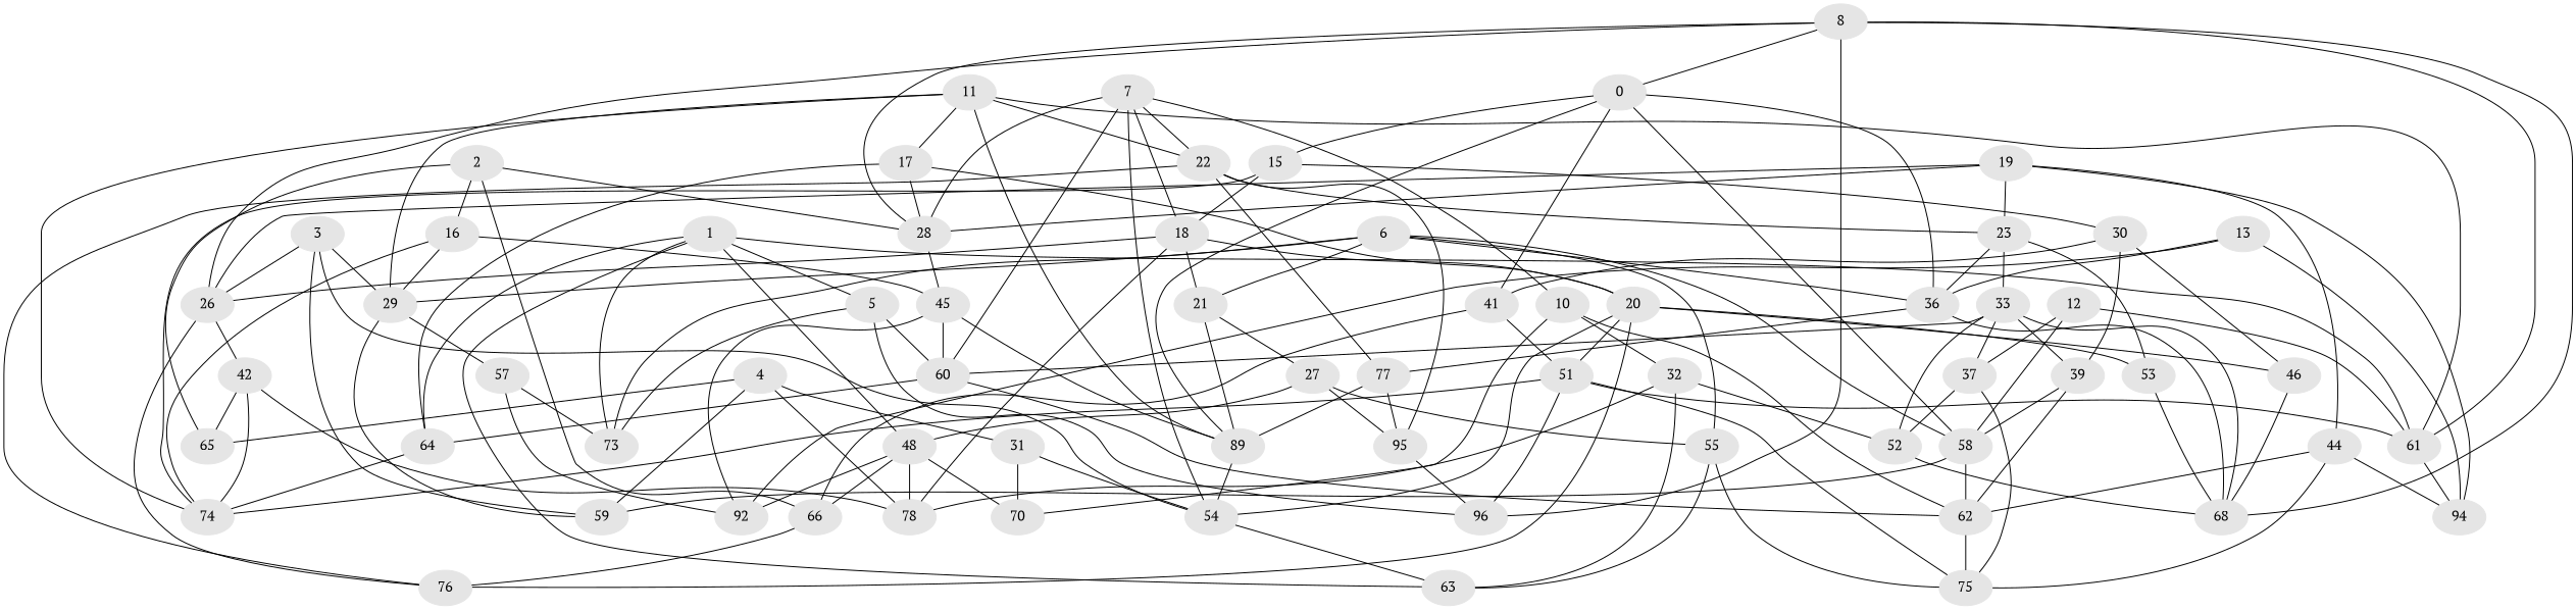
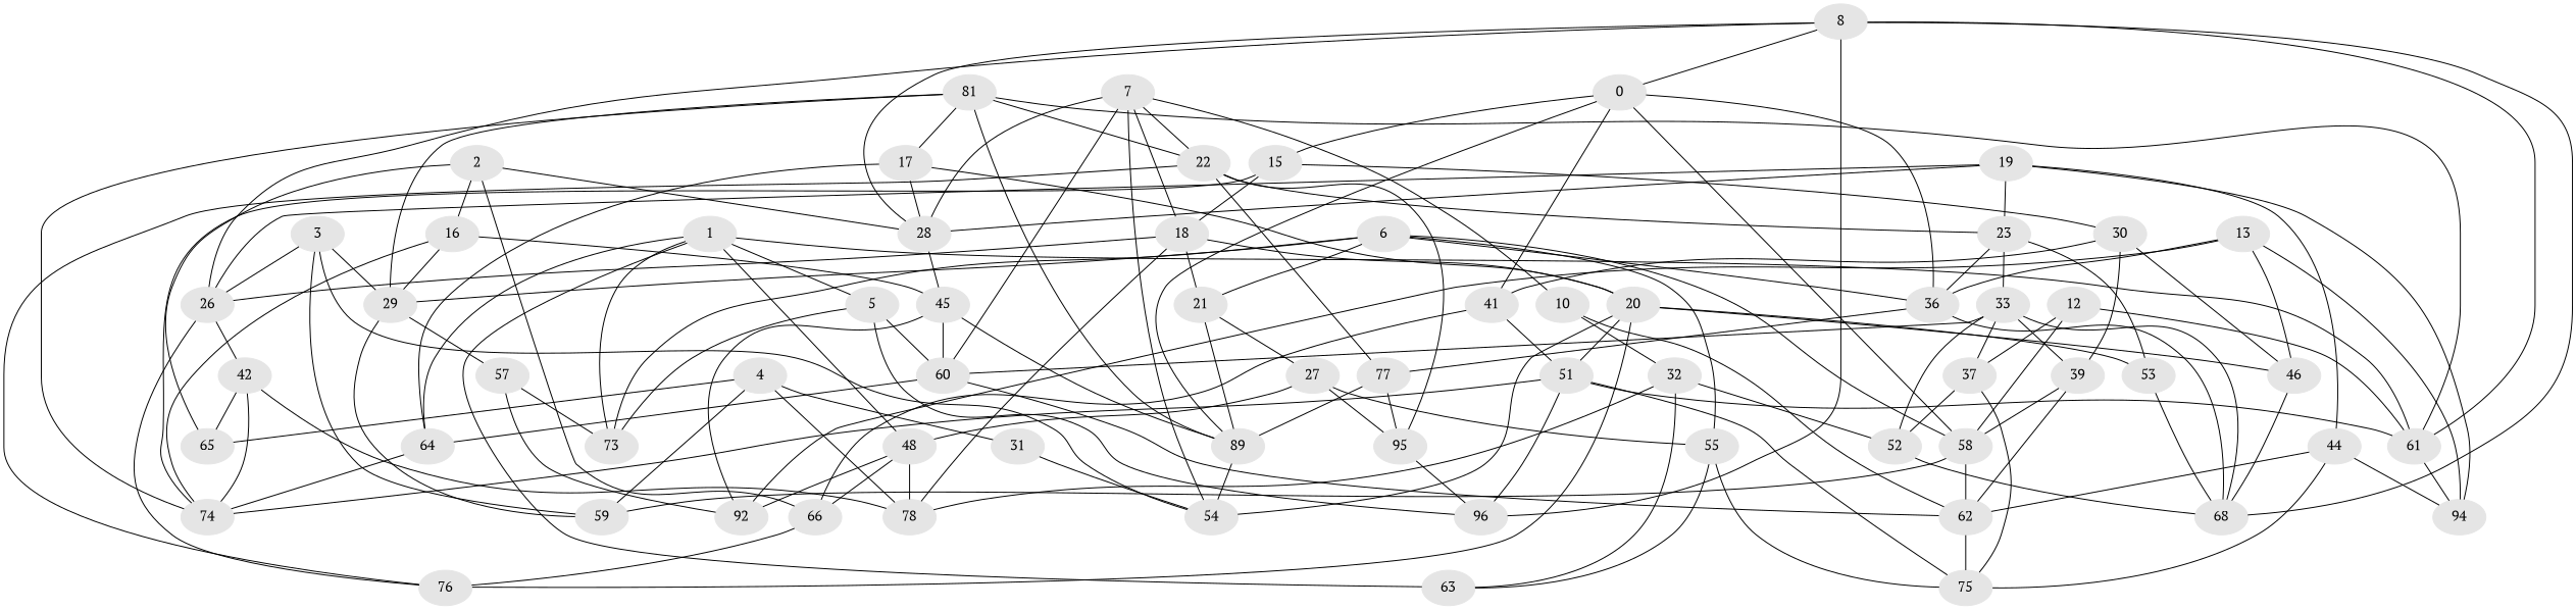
  graph {
    fontname="PT Serif"
    node [color=gray90 fontname="PT Serif" style=filled]
    edge [fontname="PT Serif"]
    1 [super="+79"]
    5
    48 [super="+50"]
    61 [super="+93"]
    63
    64
    73
    60 [super="+83"]
    96
    66
    78 [super="+81"]
-   70
    92
    94
    74 [super="+89"]
    2
    16
    28 [super="+43"]
    65
    29 [super="+35"]
    45 [super="+87"]
    76
    26 [super="+71"]
    42
    3
    54 [super="+80"]
    59
    57
    4
    31
    62 [super="+67"]
    6 [super="+24"]
    21
    36 [super="+40"]
    55
    58 [super="+86"]
    n37 [label=89 super="+91"]
    27
    68 [super="+82"]
    n40 [label=77]
    75 [super="+90"]
    7 [super="+72"]
    10
    18 [super="+69"]
    22 [super="+77"]
    32
    20 [super="+25"]
    23 [super="+34"]
    95
    8 [super="+85"]
    n51 [label=0 super="+14"]
    15
    41
    30
    51 [super="+88"]
    52
-   11 [super="+56"]
+   11 [super="+56" label=81]
    17
    12
    37
    13
    46
    39
    53
    19 [super="+38"]
    44
    33 [super="+84"]
    1 -- 5
    1 -- 48
    1 -- 61
    1 -- 63
    1 -- 64
    1 -- 73
    5 -- 73
    5 -- 60
    5 -- 96
    48 -- 66
    48 -- 78
-   48 -- 70
    48 -- 92
    61 -- 94
    64 -- 74
    60 -- 64
    60 -- 62
    66 -- 76
    2 -- 66
    2 -- 16
    2 -- 28
    2 -- 65
    16 -- 74
    16 -- 29
    16 -- 45
    28 -- 45
    29 -- 59
    29 -- 57
    45 -- 60
    45 -- 92
    45 -- n37
    26 -- 76
    26 -- 42
    42 -- 78
    42 -- 74
    42 -- 65
    3 -- 29
    3 -- 26
    3 -- 54
    3 -- 59
-   54 -- 63
    57 -- 73
    57 -- 92
    4 -- 78
    4 -- 65
    4 -- 59
    4 -- 31
-   31 -- 70
    31 -- 54
    62 -- 75
    6 -- 73
    6 -- 29
    6 -- 21
    6 -- 36
    6 -- 55
    6 -- 58
    21 -- n37
    21 -- 27
    36 -- 68
    36 -- n40
    55 -- 63
    55 -- 75
    58 -- 59
    58 -- 62
    n37 -- 54
    27 -- 48
    27 -- 55
    27 -- 95
    n40 -- n37
    n40 -- 95
    7 -- 60
    7 -- 28
    7 -- 54
    7 -- 10
    7 -- 18
    7 -- 22
-   10 -- 70
    10 -- 62
    10 -- 32
    18 -- 78
    18 -- 26
    18 -- 21
    18 -- 20
    22 -- 76
    22 -- n40
    22 -- 23
    22 -- 95
    32 -- 63
    32 -- 78
    32 -- 52
    20 -- 76
    20 -- 54
    20 -- 51
    20 -- 46
    20 -- 53
    23 -- 36
    23 -- 53 [weight=2]
    23 -- 33
    95 -- 96
    8 -- 61
    8 -- 96
    8 -- 28
    8 -- 26
    8 -- 68
    8 -- n51
    n51 -- 36
    n51 -- 58
    n51 -- n37
    n51 -- 15
    n51 -- 41
    15 -- 74
    15 -- 18
    15 -- 30
    41 -- 66
    41 -- 51
    30 -- 41
    30 -- 46
    30 -- 39
    51 -- 61
    51 -- 96
    51 -- 74
    51 -- 75
    52 -- 68
    11 -- 61
    11 -- 74
    11 -- 29
    11 -- n37
    11 -- 22
    11 -- 17
    17 -- 64
    17 -- 28
    17 -- 20
    12 -- 61
    12 -- 58
    12 -- 37
    37 -- 75
    37 -- 52
    13 -- 92
    13 -- 94
    13 -- 36
+   13 -- 46
    46 -- 68
    39 -- 62
    39 -- 58
    53 -- 68
    19 -- 94
    19 -- 28
    19 -- 26
    19 -- 23
    19 -- 44
    44 -- 94
    44 -- 62
    44 -- 75
    33 -- 60
    33 -- 68
    33 -- 52
    33 -- 37
    33 -- 39
  }
